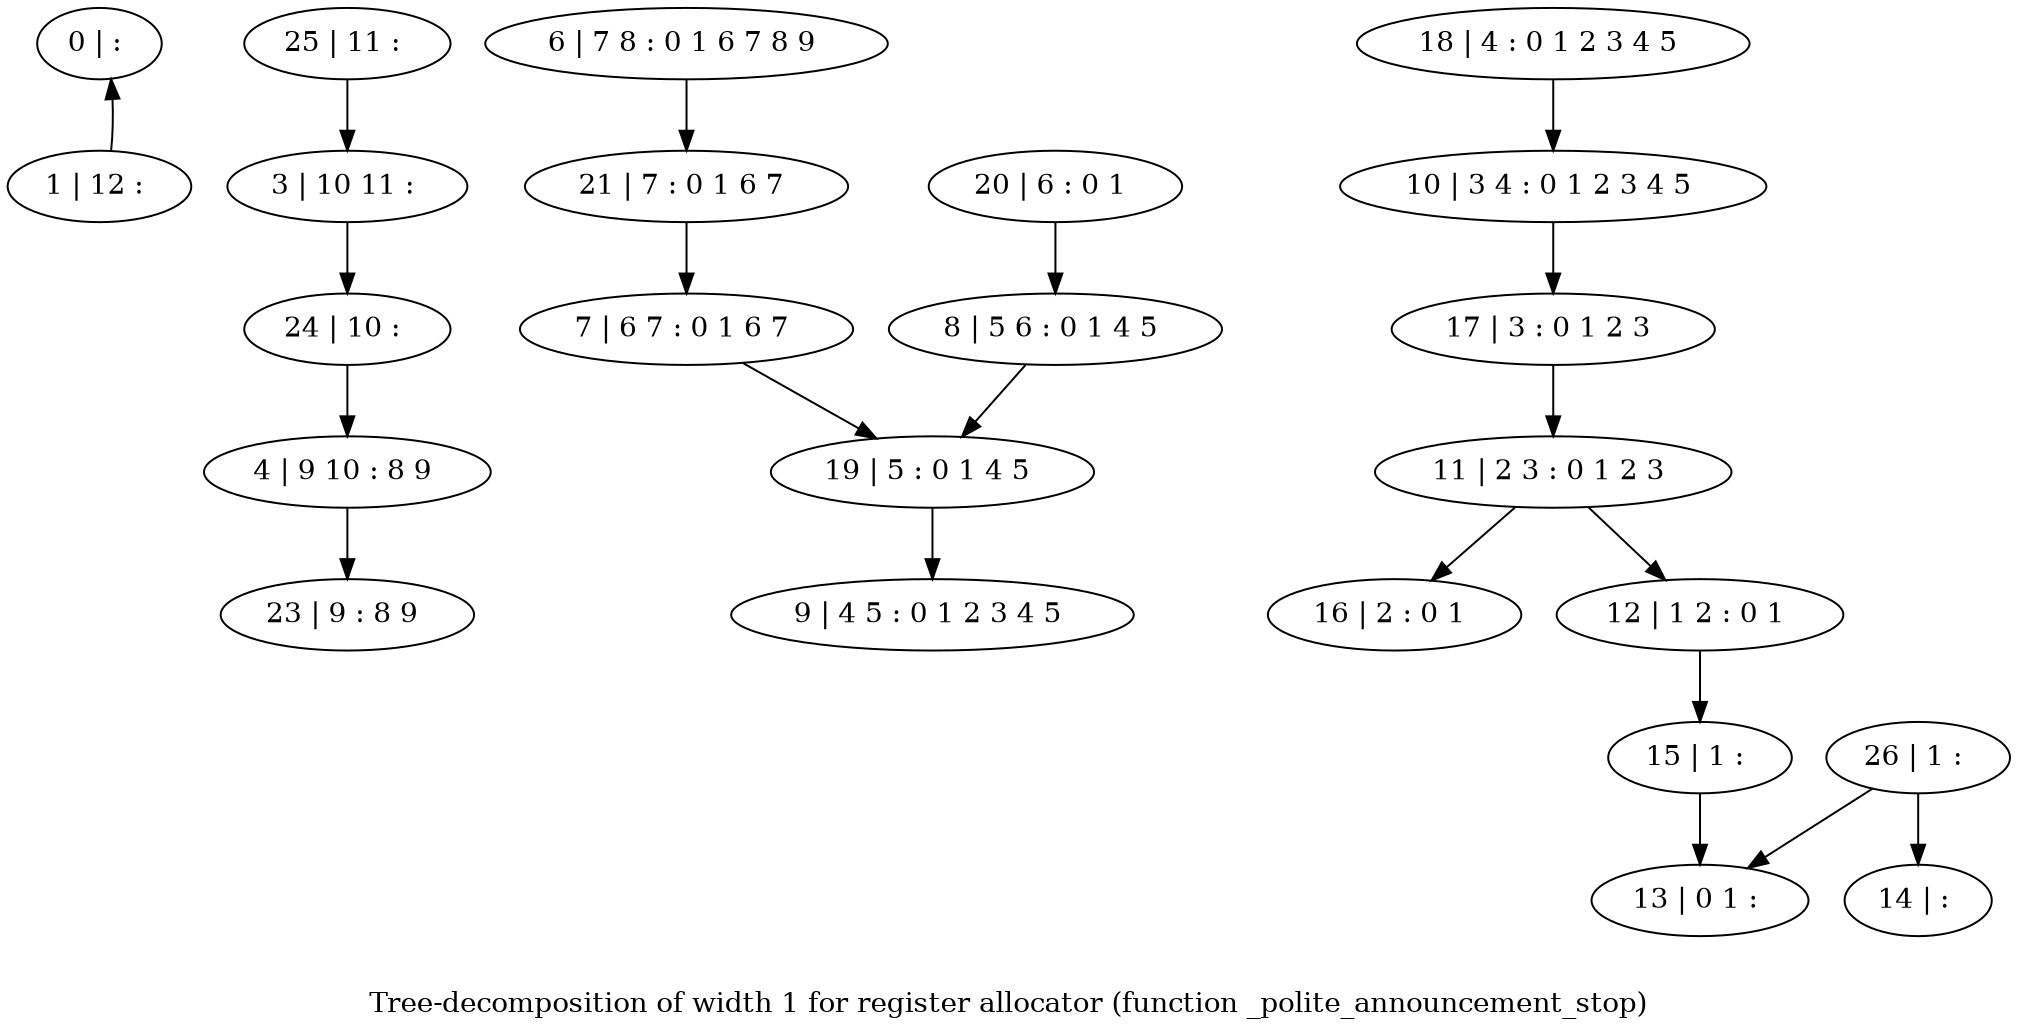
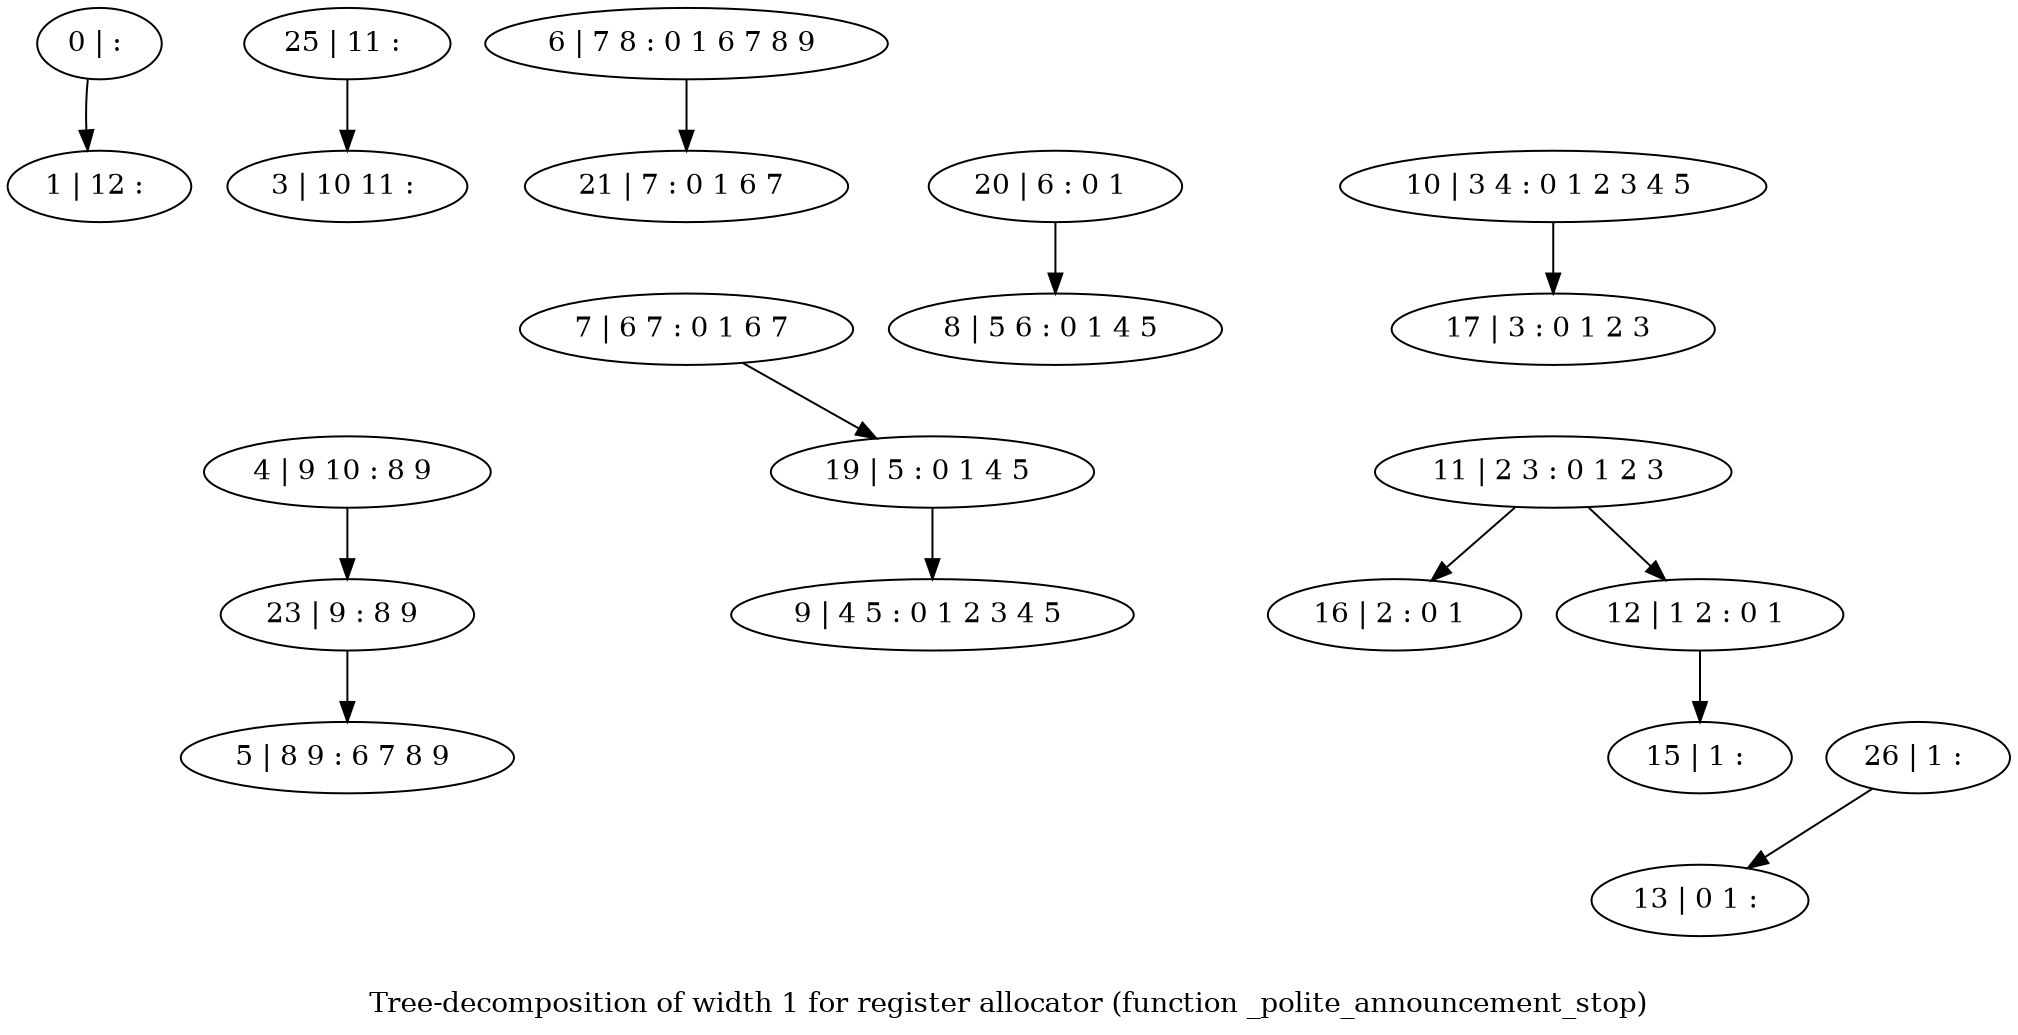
  digraph {
    label="Tree-decomposition of width 1 for register allocator (function _polite_announcement_stop)"
    n1 [label="0 | : "]
    n2 [label="1 | 12 : "]
    n3 [label="25 | 11 : "]
    n4 [label="3 | 10 11 : "]
-   n5 [label="24 | 10 : "]
    n6 [label="4 | 9 10 : 8 9 "]
    n7 [label="23 | 9 : 8 9 "]
+   n8 [label="5 | 8 9 : 6 7 8 9 "]
    n9 [label="6 | 7 8 : 0 1 6 7 8 9 "]
    n10 [label="21 | 7 : 0 1 6 7 "]
    n11 [label="7 | 6 7 : 0 1 6 7 "]
    n12 [label="19 | 5 : 0 1 4 5 "]
    n13 [label="20 | 6 : 0 1 "]
    n14 [label="8 | 5 6 : 0 1 4 5 "]
    n15 [label="9 | 4 5 : 0 1 2 3 4 5 "]
-   n16 [label="18 | 4 : 0 1 2 3 4 5 "]
    n17 [label="10 | 3 4 : 0 1 2 3 4 5 "]
    n18 [label="17 | 3 : 0 1 2 3 "]
    n19 [label="11 | 2 3 : 0 1 2 3 "]
    n20 [label="16 | 2 : 0 1 "]
    n21 [label="12 | 1 2 : 0 1 "]
    n22 [label="15 | 1 : "]
    n23 [label="13 | 0 1 : "]
    n24 [label="26 | 1 : "]
-   n25 [label="14 | : "]
-   n2 -> n1
+   n1 -> n2
    n3 -> n4
-   n4 -> n5
-   n5 -> n6
    n6 -> n7
+   n7 -> n8
    n9 -> n10
-   n10 -> n11
    n11 -> n12
    n12 -> n15
    n13 -> n14
-   n14 -> n12
-   n16 -> n17
    n17 -> n18
-   n18 -> n19
    n19 -> n20
    n19 -> n21
    n21 -> n22
-   n22 -> n23
    n24 -> n23
-   n24 -> n25
  }
